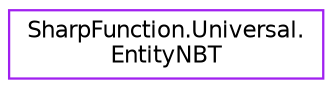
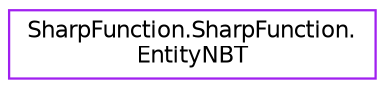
  digraph {
    rankdir=LR
-   n1 [color=purple fillcolor=white fontname=Helvetica fontsize=10 height=0.2 label="SharpFunction.Universal.\lEntityNBT" shape=record style=filled width=0.4]
+   n1 [color=purple fillcolor=white fontname=Helvetica fontsize=10 height=0.2 label="SharpFunction.SharpFunction.\lEntityNBT" shape=record style=filled width=0.4]
  }
